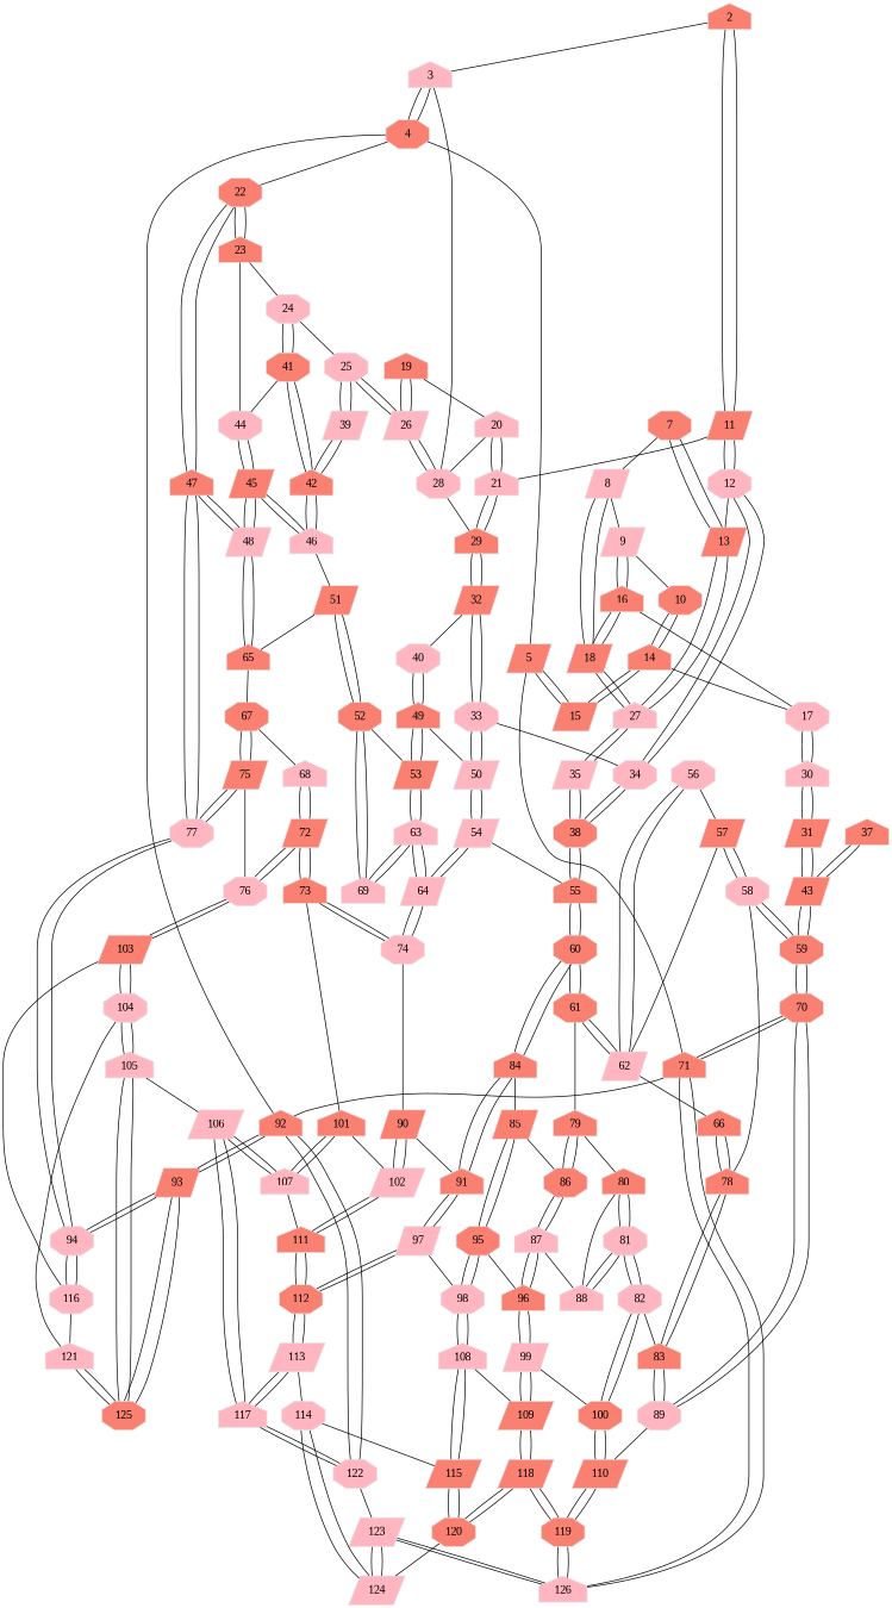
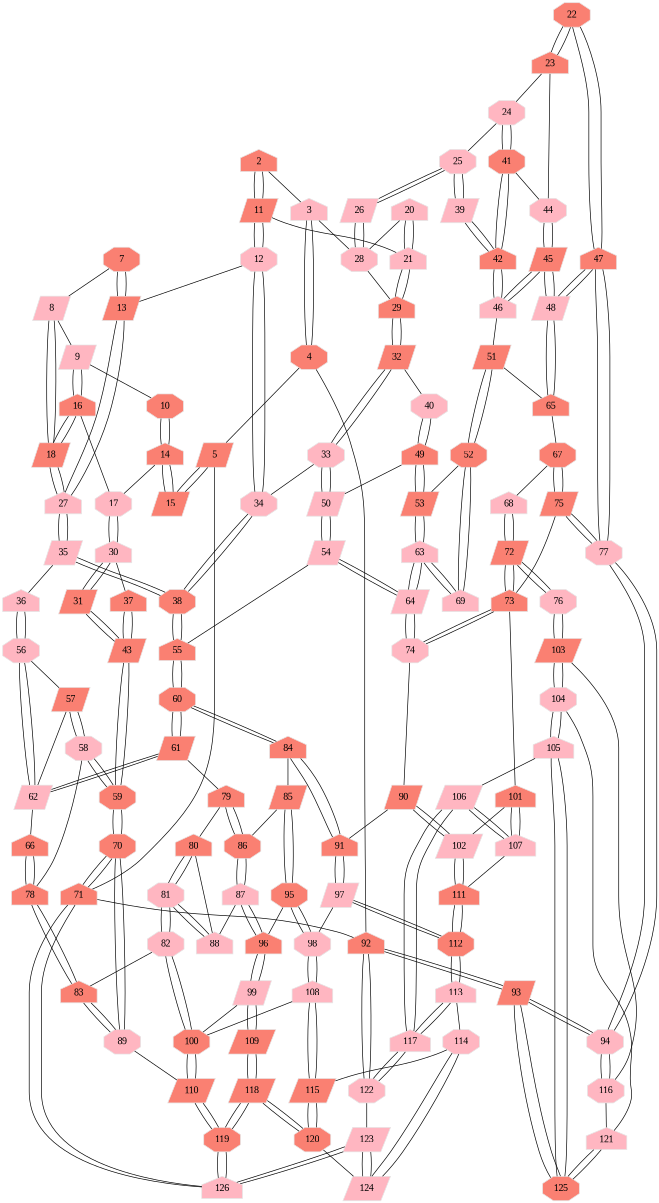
  graph {
    fontname="Liberation Serif"
    node [color=gray90 fillcolor=salmon fontname="Liberation Serif" shape=house style=filled]
    edge [fontname="Liberation Serif"]
    3 [fillcolor=lightpink]
    2
    11 [shape=parallelogram]
    7 [shape=octagon]
    8 [fillcolor=lightpink shape=parallelogram]
    13 [shape=parallelogram]
    4 [shape=octagon]
    28 [fillcolor=lightpink shape=octagon]
    12 [fillcolor=lightpink shape=octagon]
    21 [fillcolor=lightpink]
    5 [shape=parallelogram]
    22 [shape=octagon]
    92
    20 [fillcolor=lightpink]
-   19
    26 [fillcolor=lightpink shape=parallelogram]
    15 [shape=parallelogram]
    71
    23
    47
    93 [shape=parallelogram]
    122 [fillcolor=lightpink shape=octagon]
    126 [fillcolor=lightpink]
    10 [shape=octagon]
    14
    9 [fillcolor=lightpink shape=parallelogram]
    18 [shape=parallelogram]
    27 [fillcolor=lightpink]
    16
    17 [fillcolor=lightpink shape=octagon]
    34 [fillcolor=lightpink shape=octagon]
    29
    38 [shape=octagon]
    35 [fillcolor=lightpink shape=parallelogram]
    30 [fillcolor=lightpink]
    31 [shape=parallelogram]
    43 [shape=parallelogram]
    37
    32 [shape=parallelogram]
    24 [fillcolor=lightpink shape=octagon]
    44 [fillcolor=lightpink shape=octagon]
    48 [fillcolor=lightpink shape=parallelogram]
    77 [fillcolor=lightpink shape=octagon]
    25 [fillcolor=lightpink shape=octagon]
    41 [shape=octagon]
    45 [shape=parallelogram]
    39 [fillcolor=lightpink shape=parallelogram]
    42
+   36 [fillcolor=lightpink]
    33 [fillcolor=lightpink shape=octagon]
    40 [fillcolor=lightpink shape=octagon]
    59 [shape=octagon]
    50 [fillcolor=lightpink shape=parallelogram]
    49
    54 [fillcolor=lightpink shape=parallelogram]
    55
    56 [fillcolor=lightpink shape=octagon]
    57 [shape=parallelogram]
    62 [fillcolor=lightpink shape=parallelogram]
    60 [shape=octagon]
    46 [fillcolor=lightpink]
    53 [shape=parallelogram]
    51 [shape=parallelogram]
    70 [shape=octagon]
    65
    52 [shape=octagon]
    94 [fillcolor=lightpink shape=octagon]
    67 [shape=octagon]
    63 [fillcolor=lightpink]
    64 [fillcolor=lightpink shape=parallelogram]
    69 [fillcolor=lightpink]
    74 [fillcolor=lightpink shape=octagon]
-   61 [shape=octagon]
+   61 [shape=parallelogram]
    84
    58 [fillcolor=lightpink shape=octagon]
    66
    78
    83
    89 [fillcolor=lightpink shape=octagon]
    79
    85 [shape=parallelogram]
    91
    80
    86 [shape=octagon]
    90 [shape=parallelogram]
    68 [fillcolor=lightpink]
    75 [shape=parallelogram]
    72 [shape=parallelogram]
    76 [fillcolor=lightpink shape=octagon]
    73
    110 [shape=parallelogram]
    101
    103 [shape=parallelogram]
    102 [fillcolor=lightpink shape=parallelogram]
    107 [fillcolor=lightpink]
    116 [fillcolor=lightpink shape=octagon]
    104 [fillcolor=lightpink shape=octagon]
    81 [fillcolor=lightpink shape=octagon]
    88 [fillcolor=lightpink]
    87 [fillcolor=lightpink]
    82 [fillcolor=lightpink shape=octagon]
    100 [shape=octagon]
    95 [shape=octagon]
    97 [fillcolor=lightpink shape=parallelogram]
    96
    98 [fillcolor=lightpink shape=octagon]
    99 [fillcolor=lightpink shape=parallelogram]
    119 [shape=octagon]
    111
    112 [shape=octagon]
    125 [shape=octagon]
    123 [fillcolor=lightpink shape=parallelogram]
    121 [fillcolor=lightpink]
    108 [fillcolor=lightpink]
    109 [shape=parallelogram]
-   113 [fillcolor=lightpink shape=parallelogram]
+   113 [fillcolor=lightpink]
    115 [shape=parallelogram]
    118 [shape=parallelogram]
    105 [fillcolor=lightpink]
    106 [fillcolor=lightpink shape=parallelogram]
    117 [fillcolor=lightpink]
    120 [shape=octagon]
    114 [fillcolor=lightpink shape=octagon]
    124 [fillcolor=lightpink shape=parallelogram]
    3 -- 4
    3 -- 4
    3 -- 28
    2 -- 3
    2 -- 11
    2 -- 11
    11 -- 12
    11 -- 12
    11 -- 21
    7 -- 8
    7 -- 13
    7 -- 13
    8 -- 9
    8 -- 18
    8 -- 18
    13 -- 27
    13 -- 27
    4 -- 5
-   4 -- 22
    4 -- 92
    28 -- 29
    12 -- 13
    12 -- 34
    12 -- 34
    21 -- 29
    21 -- 29
    5 -- 15
    5 -- 15
    5 -- 71
    22 -- 23
    22 -- 23
    22 -- 47
    22 -- 47
    92 -- 93
    92 -- 93
    92 -- 122
    92 -- 122
    20 -- 28
    20 -- 21
    20 -- 21
-   19 -- 20
-   19 -- 26
-   19 -- 26
    26 -- 28
    26 -- 28
    71 -- 92
    71 -- 126
    71 -- 126
    23 -- 24
    23 -- 44
    47 -- 48
    47 -- 48
    47 -- 77
    47 -- 77
    93 -- 94
    93 -- 94
    93 -- 125
    93 -- 125
    122 -- 123
    10 -- 14
    10 -- 14
    14 -- 15
    14 -- 15
    14 -- 17
    9 -- 10
    9 -- 16
    9 -- 16
    18 -- 27
    18 -- 27
    27 -- 35
    27 -- 35
    16 -- 18
    16 -- 18
    16 -- 17
    17 -- 30
    17 -- 30
    34 -- 38
    34 -- 38
    29 -- 32
    29 -- 32
    38 -- 55
    38 -- 55
    35 -- 38
    35 -- 38
+   35 -- 36
    30 -- 31
    30 -- 31
+   30 -- 37
    31 -- 43
    31 -- 43
    43 -- 59
    43 -- 59
    37 -- 43
    37 -- 43
    32 -- 33
    32 -- 33
    32 -- 40
    24 -- 25
    24 -- 41
    24 -- 41
    44 -- 45
    44 -- 45
    48 -- 65
    48 -- 65
    77 -- 94
    77 -- 94
    25 -- 26
    25 -- 26
    25 -- 39
    25 -- 39
    41 -- 44
    41 -- 42
    41 -- 42
    45 -- 48
    45 -- 48
    45 -- 46
    45 -- 46
    39 -- 42
    39 -- 42
    42 -- 46
    42 -- 46
+   36 -- 56
+   36 -- 56
    33 -- 34
    33 -- 50
    33 -- 50
    40 -- 49
    40 -- 49
    59 -- 70
    59 -- 70
    50 -- 54
    50 -- 54
    49 -- 50
    49 -- 53
    49 -- 53
    54 -- 55
    54 -- 64
    54 -- 64
    55 -- 60
    55 -- 60
    56 -- 57
    56 -- 62
    56 -- 62
    57 -- 62
    57 -- 58
    57 -- 58
    62 -- 66
    60 -- 61
    60 -- 61
    60 -- 84
    60 -- 84
    46 -- 51
    53 -- 63
    53 -- 63
    51 -- 65
    51 -- 52
    51 -- 52
    70 -- 71
    70 -- 71
    70 -- 89
    70 -- 89
    65 -- 67
    52 -- 53
    52 -- 69
    52 -- 69
    94 -- 116
    94 -- 116
    67 -- 68
    67 -- 75
    67 -- 75
    63 -- 64
    63 -- 64
    63 -- 69
    63 -- 69
    64 -- 74
    64 -- 74
    74 -- 90
    61 -- 62
    61 -- 62
    61 -- 79
    84 -- 85
    84 -- 91
    84 -- 91
    58 -- 59
    58 -- 59
    58 -- 78
    66 -- 78
    66 -- 78
    78 -- 83
    78 -- 83
    83 -- 89
    83 -- 89
    89 -- 110
    79 -- 80
    79 -- 86
    79 -- 86
    85 -- 86
    85 -- 95
    85 -- 95
    91 -- 97
    91 -- 97
    80 -- 81
    80 -- 81
    80 -- 88
    86 -- 87
    86 -- 87
    90 -- 91
    90 -- 102
    90 -- 102
    68 -- 72
    68 -- 72
    75 -- 77
    75 -- 77
-   75 -- 76
+   75 -- 73
    72 -- 76
    72 -- 76
    72 -- 73
    72 -- 73
    76 -- 103
    76 -- 103
    73 -- 74
    73 -- 74
    73 -- 101
    110 -- 119
    110 -- 119
    101 -- 102
    101 -- 107
    101 -- 107
    103 -- 116
    103 -- 104
    103 -- 104
    102 -- 111
    102 -- 111
    107 -- 111
    116 -- 121
    104 -- 121
    104 -- 105
    104 -- 105
    81 -- 88
    81 -- 88
    81 -- 82
    81 -- 82
    87 -- 88
    87 -- 96
    87 -- 96
    82 -- 83
    82 -- 100
    82 -- 100
    100 -- 110
    100 -- 110
    95 -- 96
    95 -- 98
    95 -- 98
    97 -- 98
    97 -- 112
    97 -- 112
    96 -- 99
    96 -- 99
    98 -- 108
    98 -- 108
    99 -- 100
    99 -- 109
    99 -- 109
    119 -- 126
    119 -- 126
    111 -- 112
    111 -- 112
    112 -- 113
    112 -- 113
    123 -- 126
    123 -- 126
    123 -- 124
    123 -- 124
    121 -- 125
    121 -- 125
-   108 -- 109
+   108 -- 100
    108 -- 115
    108 -- 115
    109 -- 118
    109 -- 118
    113 -- 117
    113 -- 117
    113 -- 114
    115 -- 120
    115 -- 120
    118 -- 119
    118 -- 119
    118 -- 120
    118 -- 120
    105 -- 125
    105 -- 125
    105 -- 106
    106 -- 107
    106 -- 107
    106 -- 117
    106 -- 117
    117 -- 122
    117 -- 122
    120 -- 124
    114 -- 115
    114 -- 124
    114 -- 124
  }
